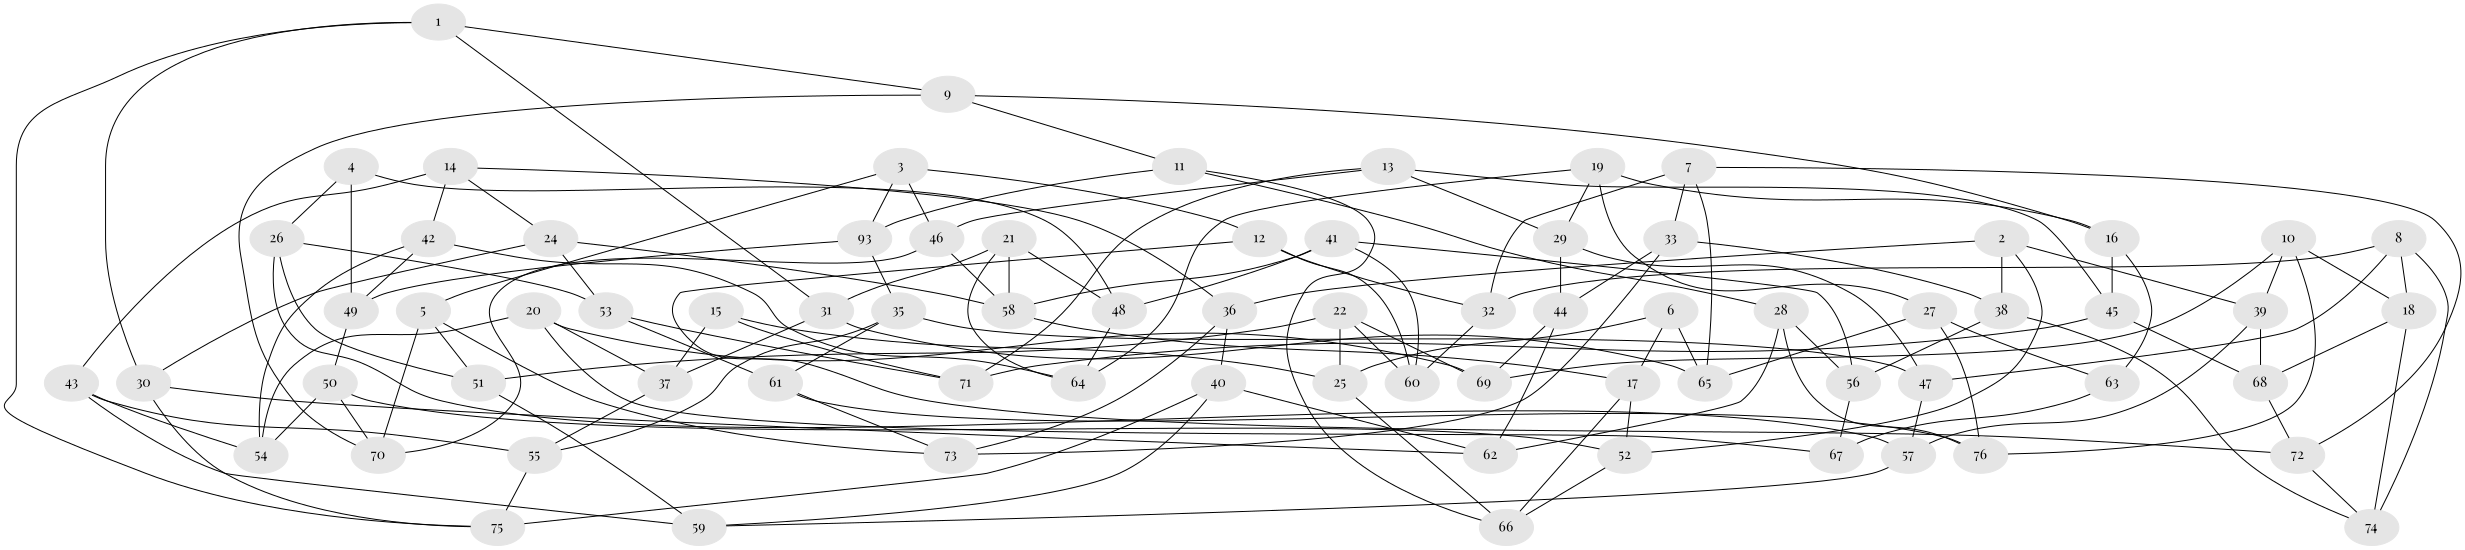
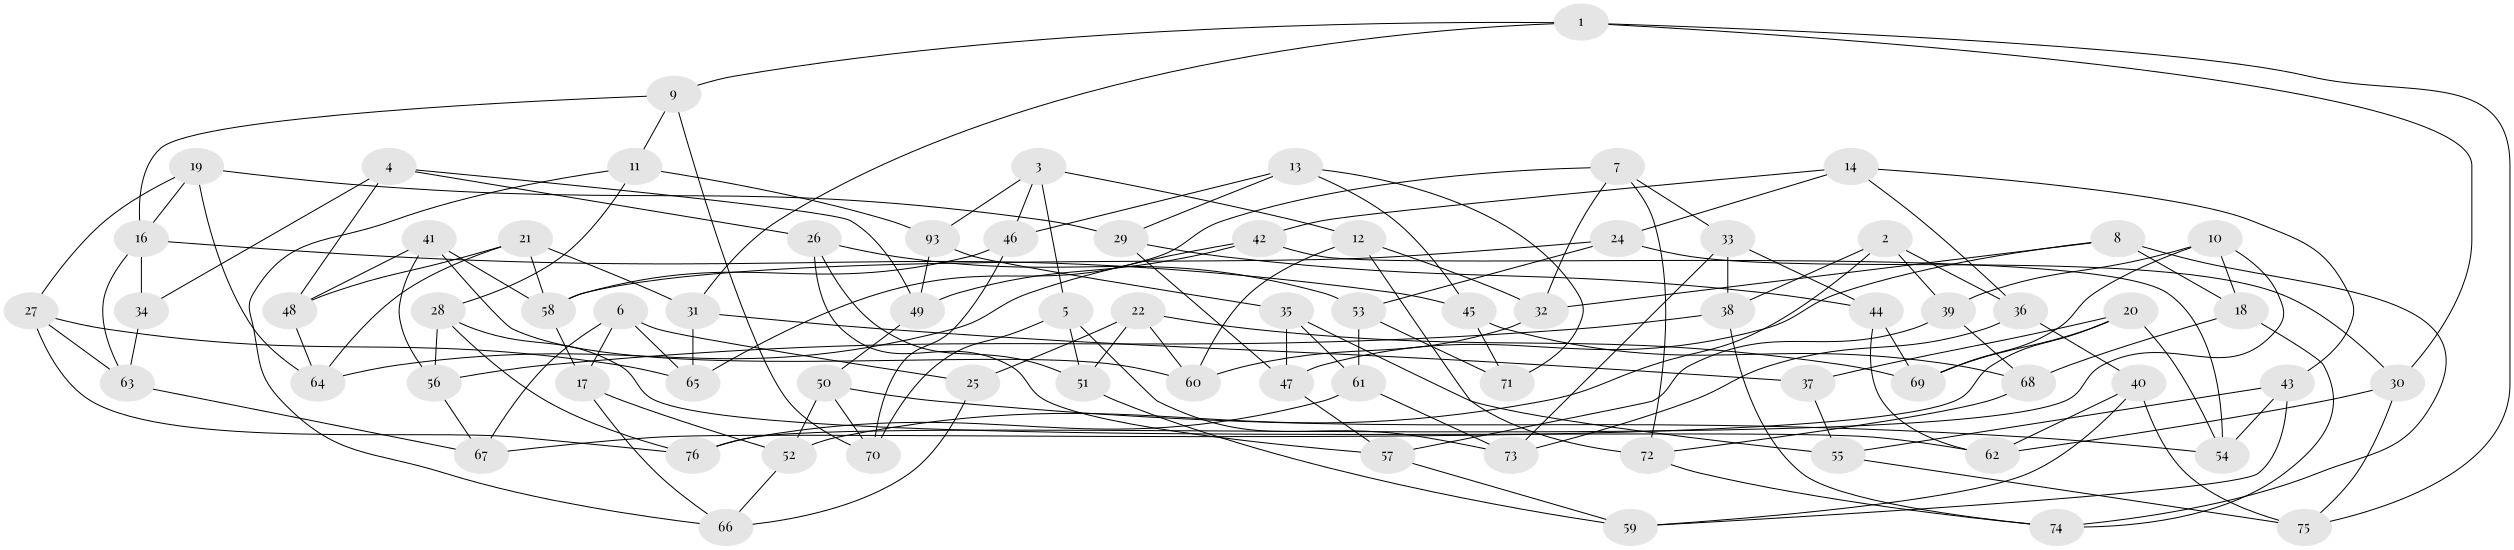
  graph {
    fontname="Playfair Display"
    node [color=gray90 fontname="Playfair Display" style=filled]
    edge [fontname="Playfair Display"]
    1
    9
    30
    31
    75
    70
    11
    16
    62
    65
    37
    2
    36
    38
    39
    52
    73
    40
    74
    56
    68
    57
    66
    3
    5
    12
    n27 [label=93]
    46
    51
    32
    72
    60
    49
    35
    58
    4
    26
+   34
    48
    53
    63
    64
    50
    59
    6
    17
    25
    67
    7
    33
    44
    8
    18
    47
    28
    45
    10
    69
    76
    13
    29
    71
    14
    24
    42
    43
    54
    55
-   15
    19
    27
    20
    21
    22
    61
    41
    1 -- 9
    1 -- 30
    1 -- 31
    1 -- 75
    9 -- 70
    9 -- 11
    9 -- 16
    30 -- 75
    30 -- 62
    31 -- 65
    31 -- 37
    11 -- 66
    11 -- n27
    11 -- 28
+   16 -- 34
    16 -- 63
    16 -- 45
    37 -- 55
    2 -- 36
    2 -- 38
    2 -- 39
    2 -- 52
    36 -- 73
    36 -- 40
    38 -- 74
    38 -- 56
    39 -- 68
    39 -- 57
    52 -- 66
    40 -- 75
    40 -- 62
    40 -- 59
    56 -- 67
    68 -- 72
    57 -- 59
    3 -- 5
    3 -- 12
    3 -- n27
    3 -- 46
    5 -- 70
    5 -- 73
    5 -- 51
    12 -- 32
    12 -- 72
    12 -- 60
    n27 -- 49
    n27 -- 35
    46 -- 70
    46 -- 58
    51 -- 59
    32 -- 60
    72 -- 74
    49 -- 50
    35 -- 47
    35 -- 55
    35 -- 61
    58 -- 17
    4 -- 49
    4 -- 26
+   4 -- 34
    4 -- 48
    26 -- 57
    26 -- 51
    26 -- 53
+   34 -- 63
    48 -- 64
    53 -- 71
    53 -- 61
    63 -- 67
    50 -- 70
    50 -- 52
    50 -- 54
    6 -- 65
    6 -- 17
    6 -- 25
+   6 -- 67
    17 -- 52
    17 -- 66
    25 -- 66
    7 -- 65
    7 -- 32
    7 -- 72
    7 -- 33
    33 -- 38
    33 -- 73
    33 -- 44
    44 -- 62
    44 -- 69
    8 -- 74
    8 -- 32
    8 -- 18
    8 -- 47
    18 -- 74
    18 -- 68
    47 -- 57
    28 -- 62
    28 -- 56
    28 -- 76
    45 -- 68
    45 -- 71
    10 -- 39
    10 -- 18
    10 -- 69
    10 -- 76
    13 -- 46
    13 -- 45
    13 -- 29
    13 -- 71
    29 -- 44
    29 -- 47
    14 -- 36
    14 -- 24
    14 -- 42
    14 -- 43
    24 -- 30
    24 -- 58
    24 -- 53
    42 -- 49
    42 -- 64
    42 -- 54
    43 -- 59
    43 -- 54
    43 -- 55
    55 -- 75
-   15 -- 37
-   15 -- 25
-   15 -- 71
    19 -- 16
    19 -- 64
    19 -- 29
    19 -- 27
    27 -- 65
    27 -- 63
    27 -- 76
    20 -- 37
    20 -- 67
    20 -- 69
    20 -- 54
    21 -- 31
    21 -- 58
    21 -- 48
    21 -- 64
    22 -- 51
    22 -- 60
    22 -- 25
    22 -- 69
    61 -- 73
    61 -- 76
    41 -- 56
    41 -- 60
    41 -- 58
    41 -- 48
  }
